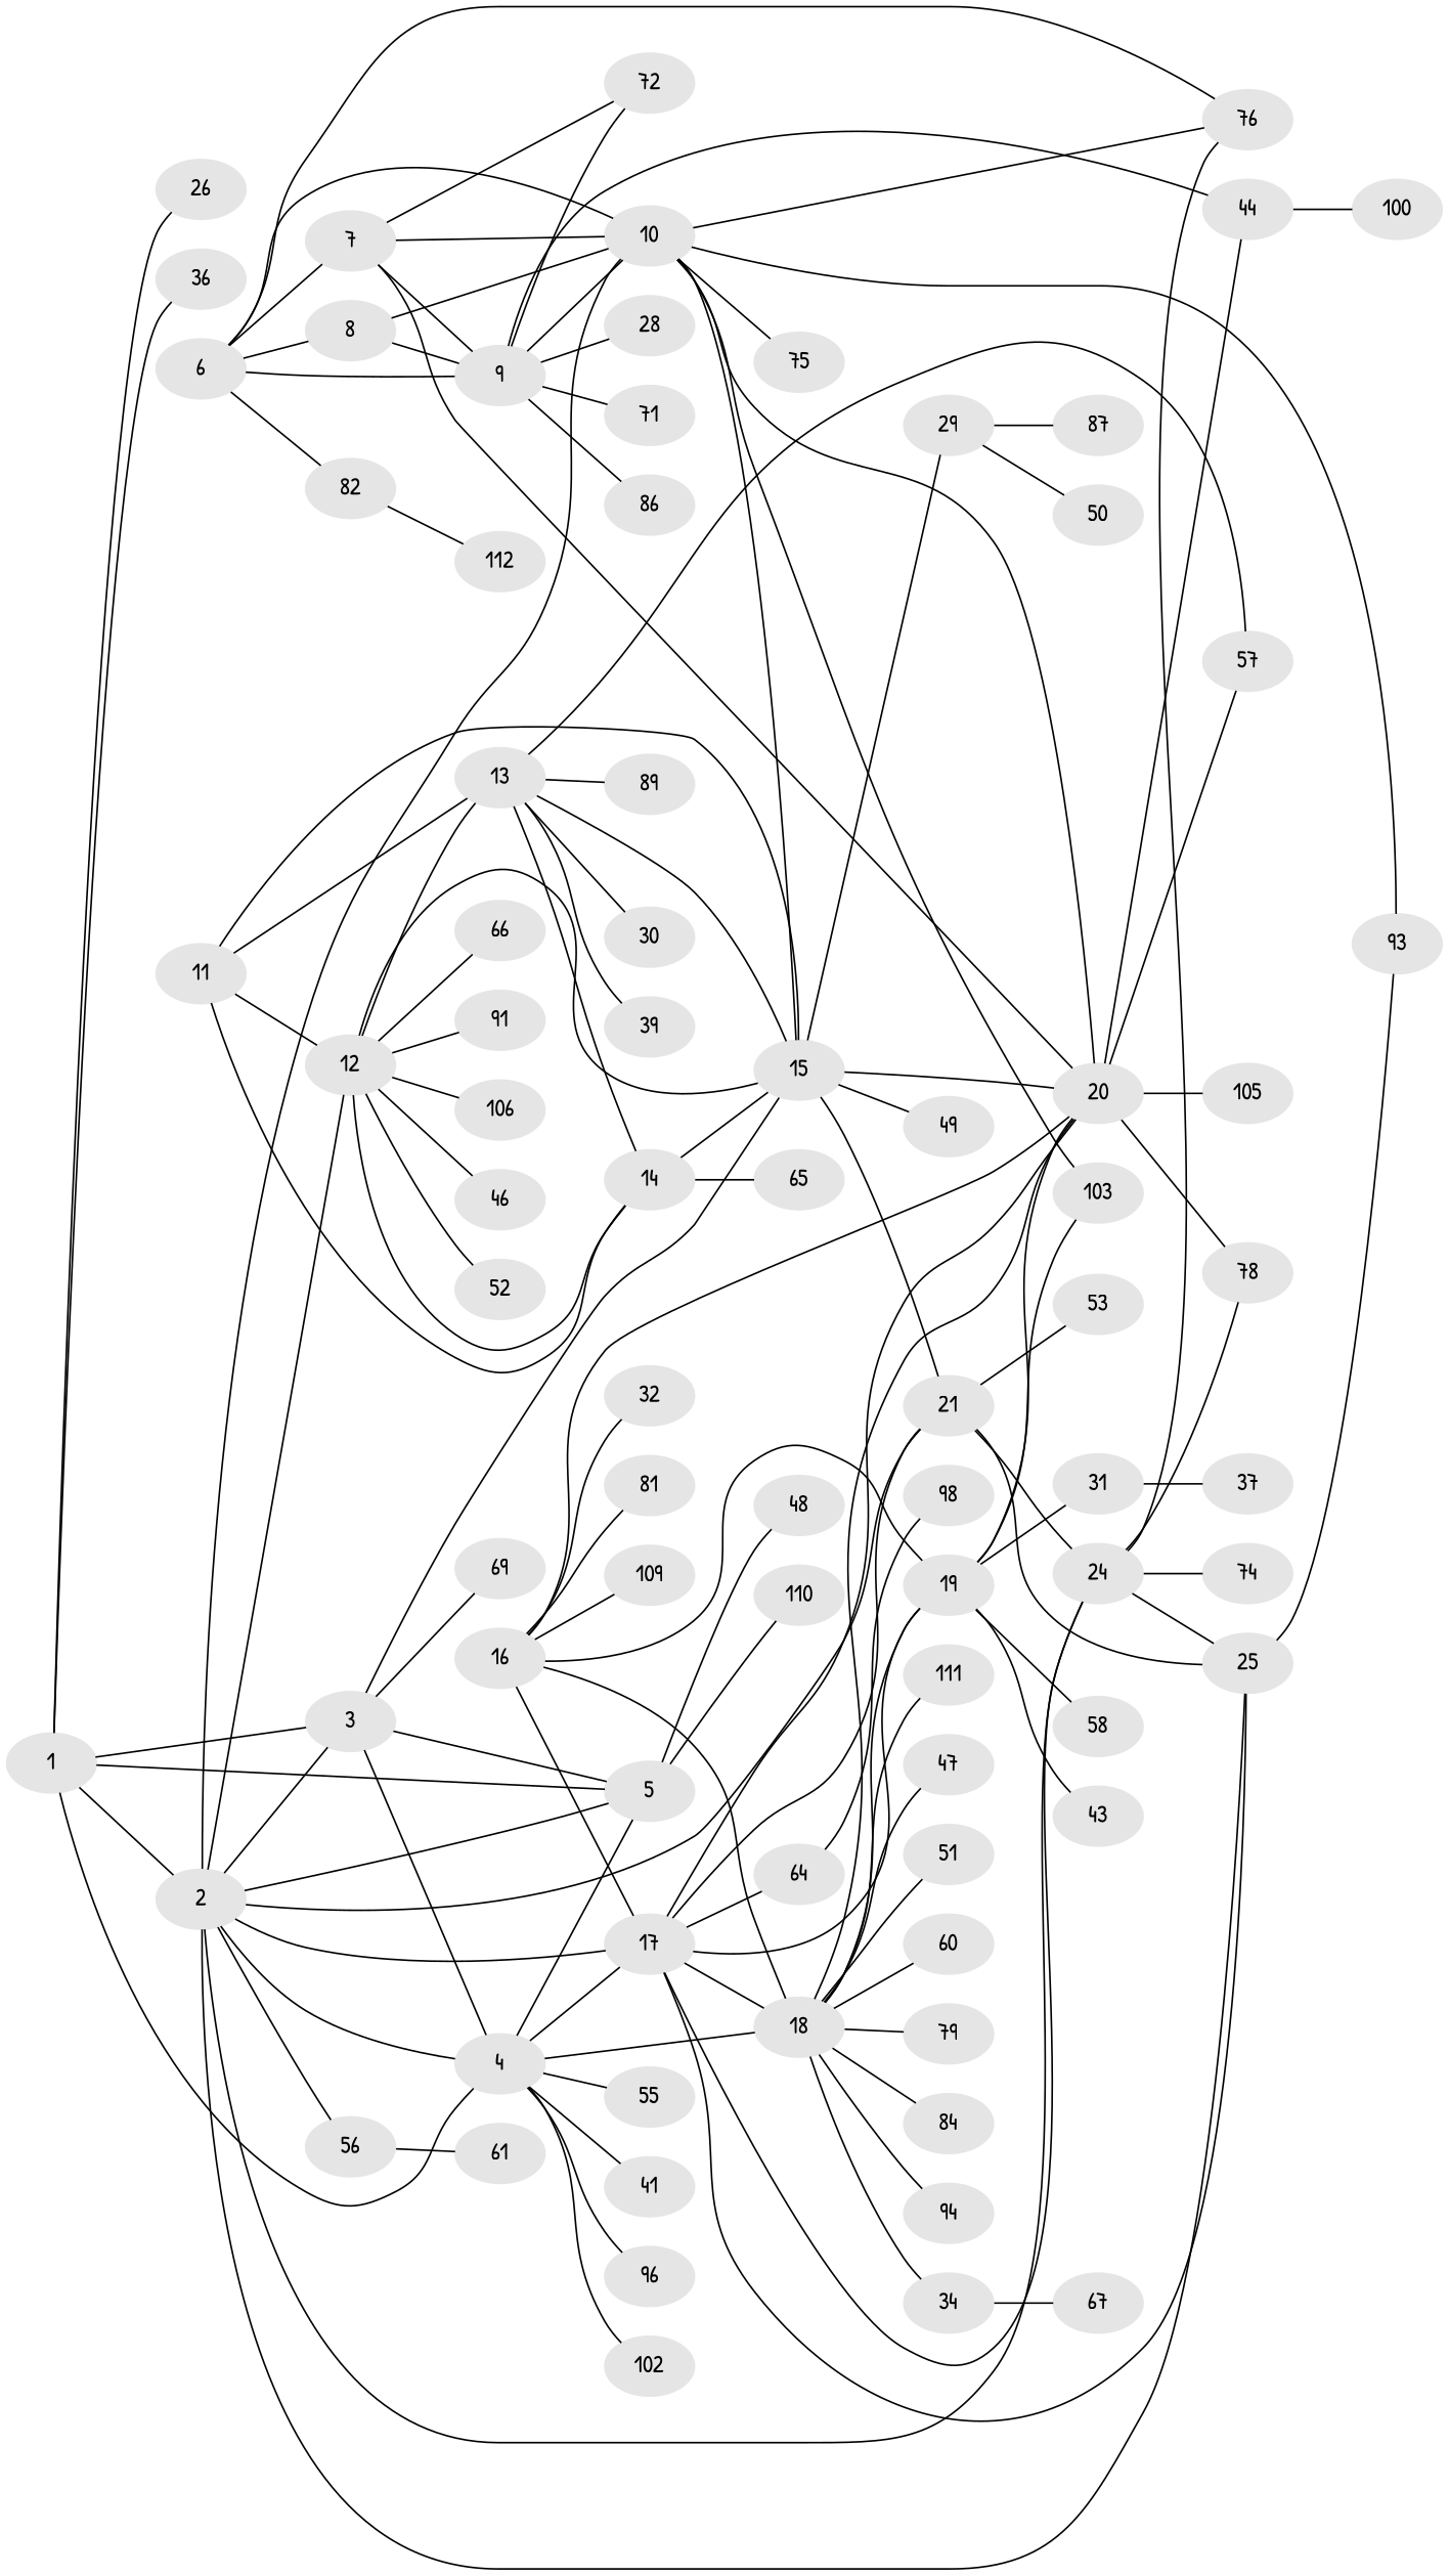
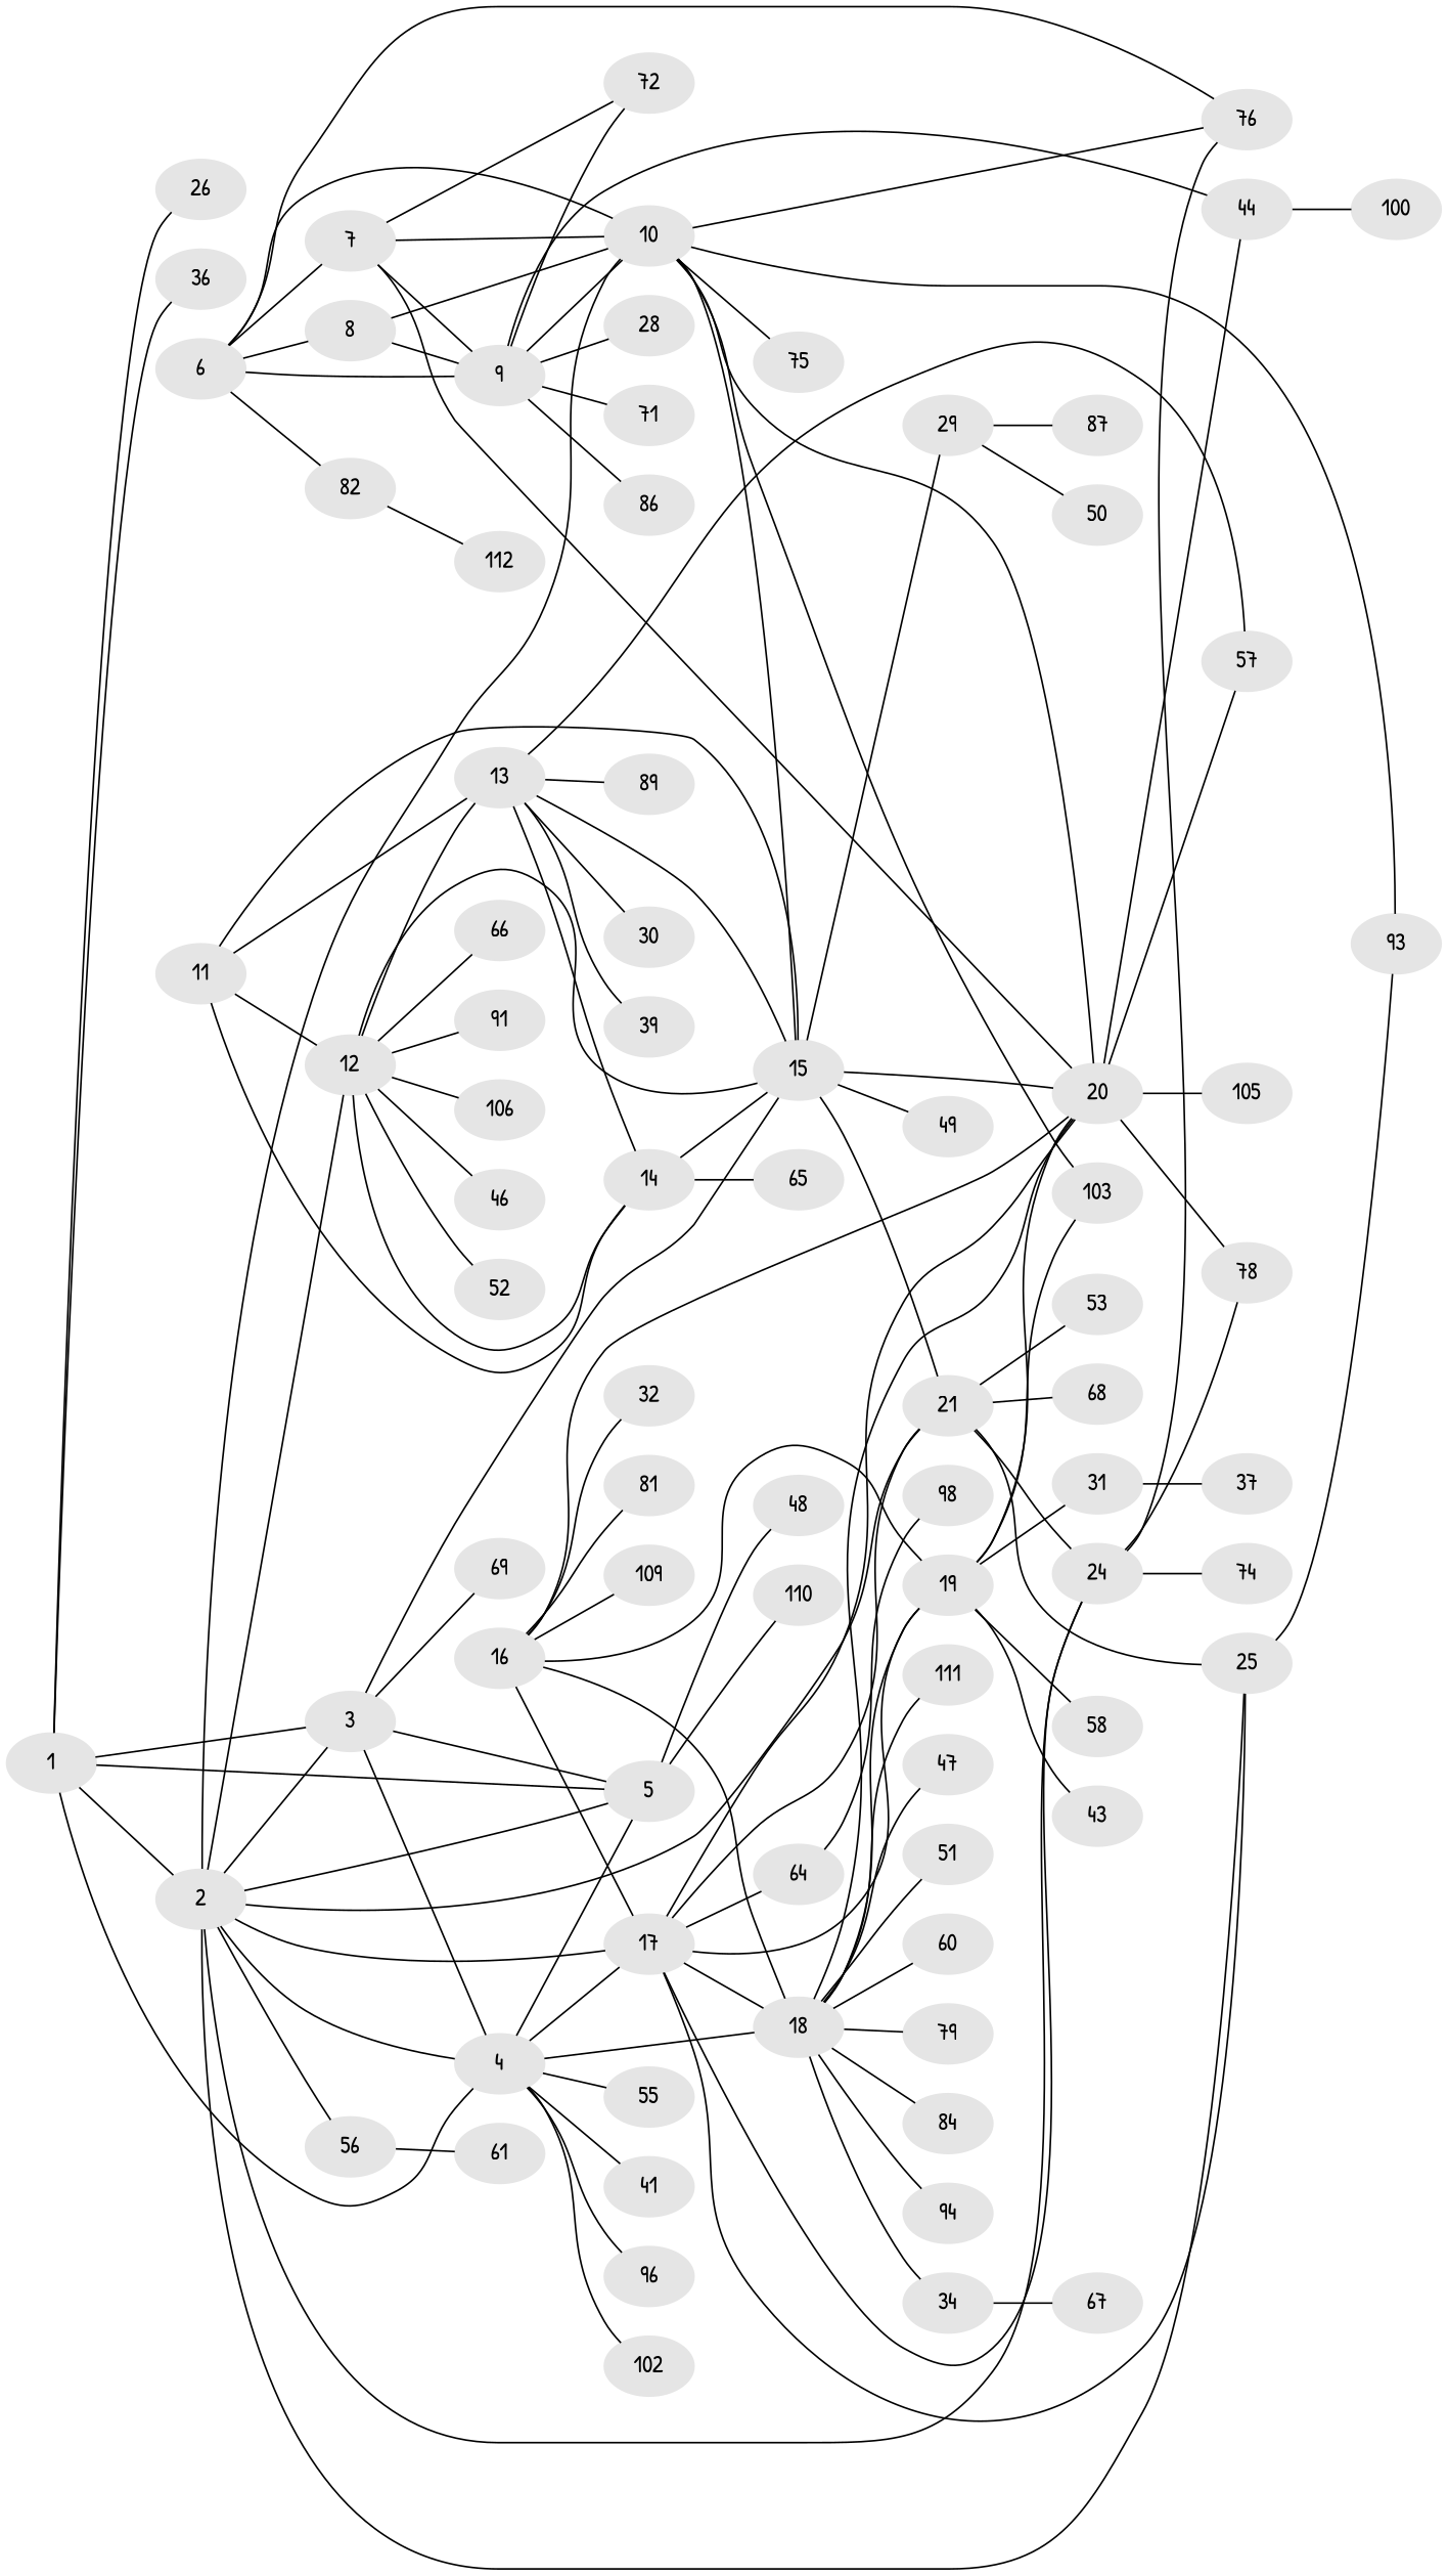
  graph {
    fontname="Patrick Hand"
    rankdir=LR
    node [color=gray90 fontname="Patrick Hand" style=filled]
    edge [fontname="Patrick Hand"]
    1 [super="+54"]
    2 [super="+23"]
    3 [super="+33"]
    4 [super="+42"]
    5 [super="+62"]
    26
    36
    10 [super="+40"]
    12 [super="+99"]
    17 [super="+22"]
    21
    24 [super="+70"]
    25 [super="+27"]
    56
    15 [super="+83"]
    69
    18 [super="+108"]
    n18 [label=55]
    41
    96
    102
    48
    110
    76
    20 [super="+45"]
    75
    93
    103
    13 [super="+59"]
    14 [super="+55"]
    46 [super="+104"]
    52
    66
    91
    106
    19 [super="+92"]
    64
    53 [super="+113"]
+   68
    78
    74
    61
    29
    49 [super="+73"]
    34
    47
    51
    60
    79
    84
    94
    111
    6 [super="+85"]
    7
    8 [super="+107"]
    9 [super="+38"]
    82 [super="+101"]
    72
    28
    44
    71
    86
    112
    57
    105
    100
    11
    30
    39
    89
    65
    50 [super="+97"]
    87
    16 [super="+63"]
    32
    81
    109
    31 [super="+80"]
    43
    58
    98
    67 [super="+77"]
    37 [super="+88"]
    1 -- 2
    1 -- 3
    1 -- 4
    1 -- 5
    1 -- 26
    1 -- 36
    2 -- 3
    2 -- 4
    2 -- 5
    2 -- 10 [weight=2]
    2 -- 12
    2 -- 17
    2 -- 21
    2 -- 24
    2 -- 25
    2 -- 56
    3 -- 4
    3 -- 5
    3 -- 15
    3 -- 69
    4 -- 5
    4 -- 17
    4 -- 18
    4 -- n18
    4 -- 41
    4 -- 96
    4 -- 102
    5 -- 48
    5 -- 110
    10 -- 15
    10 -- 76
    10 -- 20
    10 -- 75
    10 -- 93
    10 -- 103
    12 -- 15
    12 -- 13
    12 -- 14
    12 -- 46
    12 -- 52
    12 -- 66
    12 -- 91
    12 -- 106
    17 -- 21
    17 -- 24
    17 -- 25
    17 -- 18
    17 -- 20
    17 -- 19
    17 -- 64
    21 -- 24
    21 -- 25
    21 -- 53
-   24 -- 25
+   21 -- 68
    24 -- 76
    24 -- 78
    24 -- 74
    25 -- 93
    56 -- 61
    15 -- 21
    15 -- 20
    15 -- 29
    15 -- 49
    18 -- 20
    18 -- 19
    18 -- 34
    18 -- 47
    18 -- 51
    18 -- 60
    18 -- 79
    18 -- 84
    18 -- 94
    18 -- 111
    20 -- 78
    20 -- 44
    20 -- 57
    20 -- 105
    13 -- 15
    13 -- 14
    13 -- 57
    13 -- 30
    13 -- 39
    13 -- 89
    14 -- 15
    14 -- 65
    19 -- 20
    19 -- 103
    19 -- 31
    19 -- 43
    19 -- 58
    64 -- 98
    29 -- 50
    29 -- 87
    34 -- 67
    6 -- 10
    6 -- 76
    6 -- 7
    6 -- 8
    6 -- 9
    6 -- 82
    7 -- 10
    7 -- 20
    7 -- 9
    7 -- 72
    8 -- 10
    8 -- 9
    9 -- 10
    9 -- 72
    9 -- 28
    9 -- 44
    9 -- 71
    9 -- 86
    82 -- 112
    44 -- 100
    11 -- 12
    11 -- 15
    11 -- 13
    11 -- 14
    16 -- 17
    16 -- 18
    16 -- 20
    16 -- 19
    16 -- 32
    16 -- 81
    16 -- 109
    31 -- 37
  }
